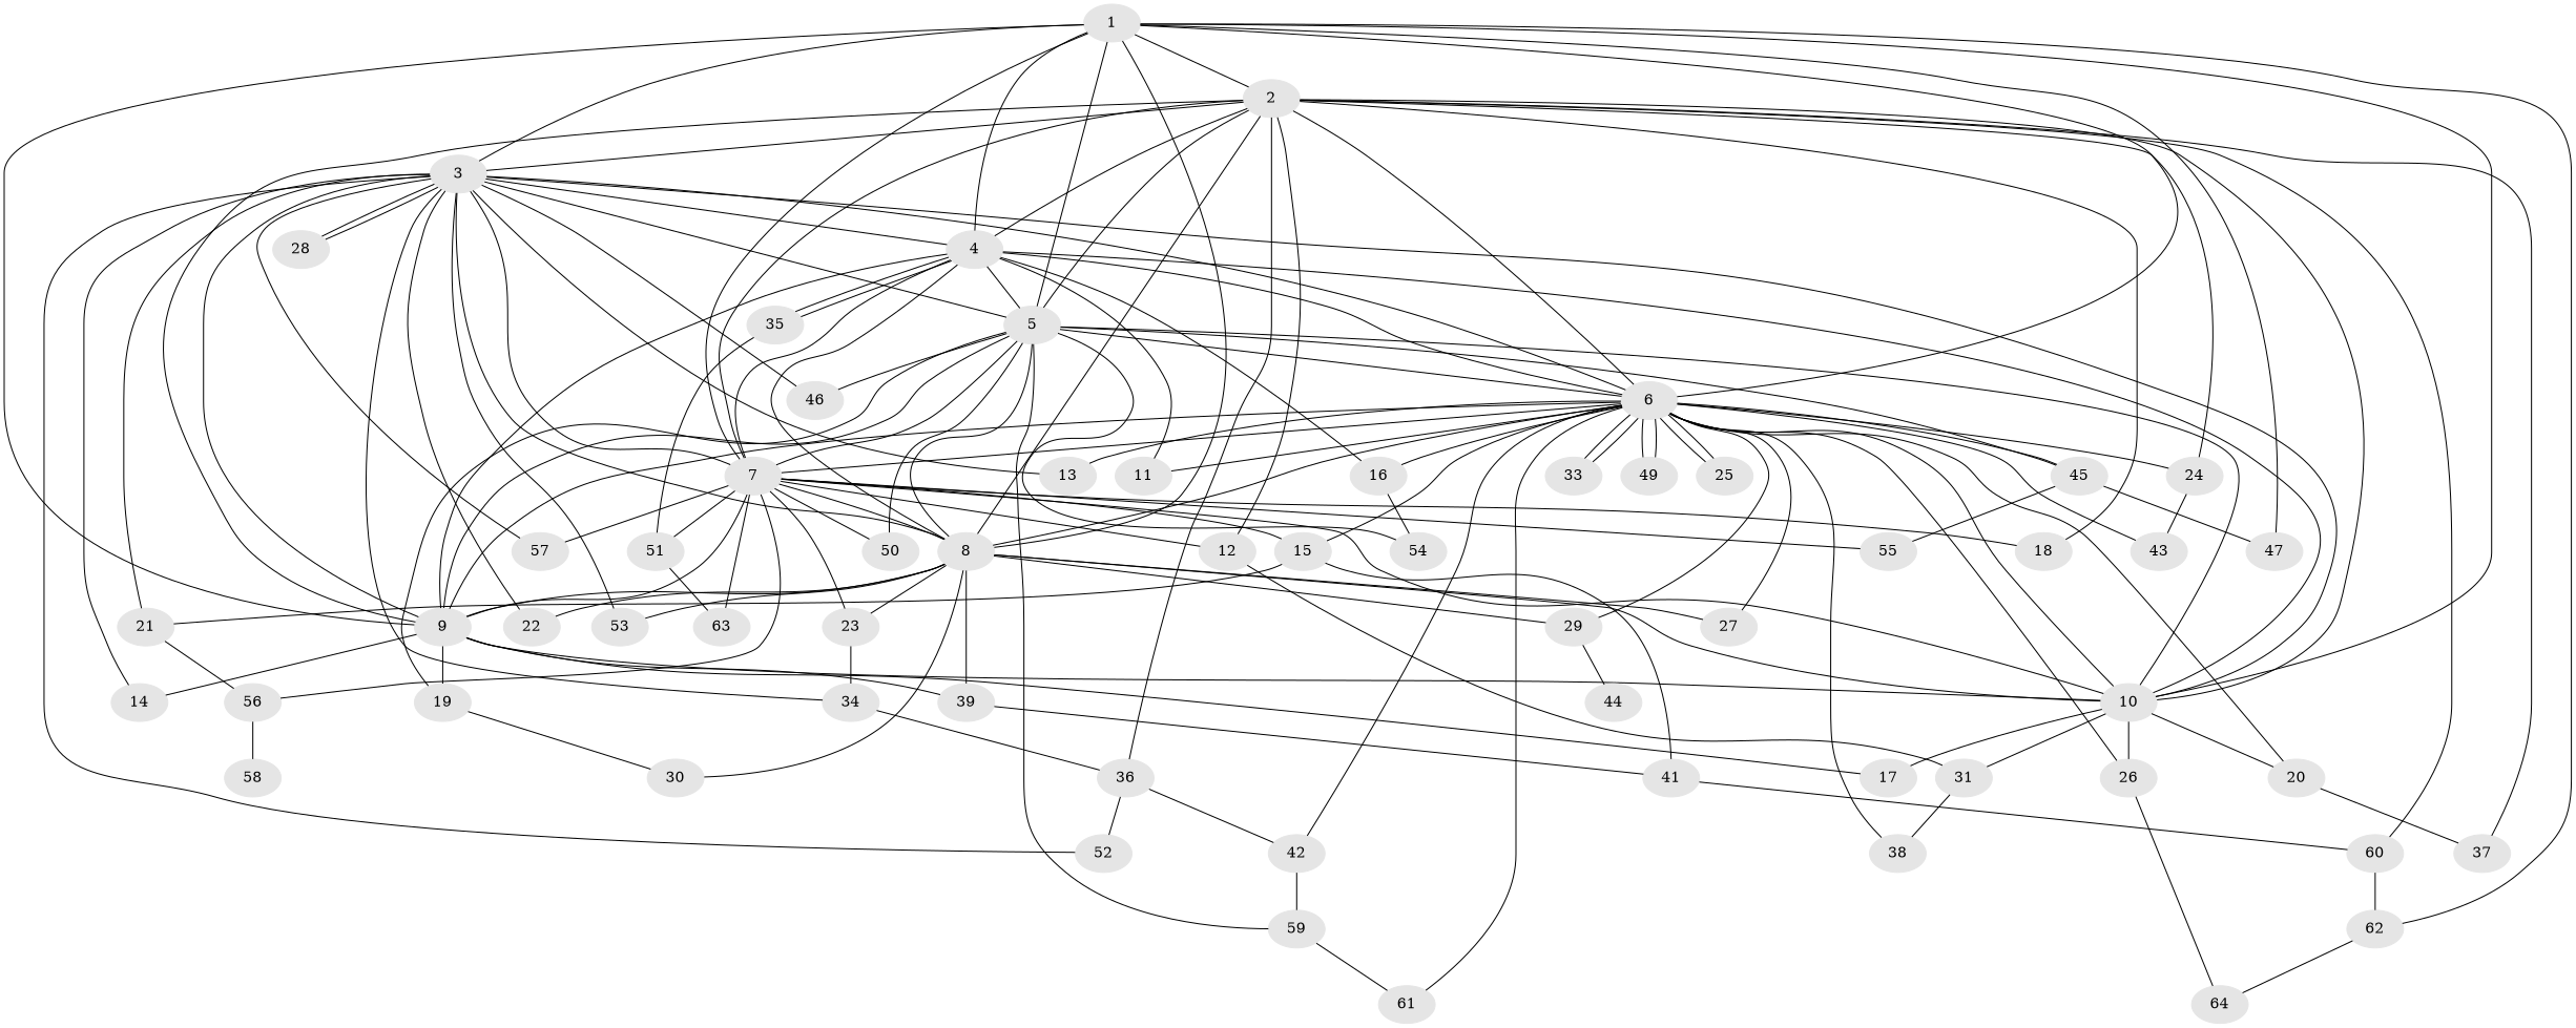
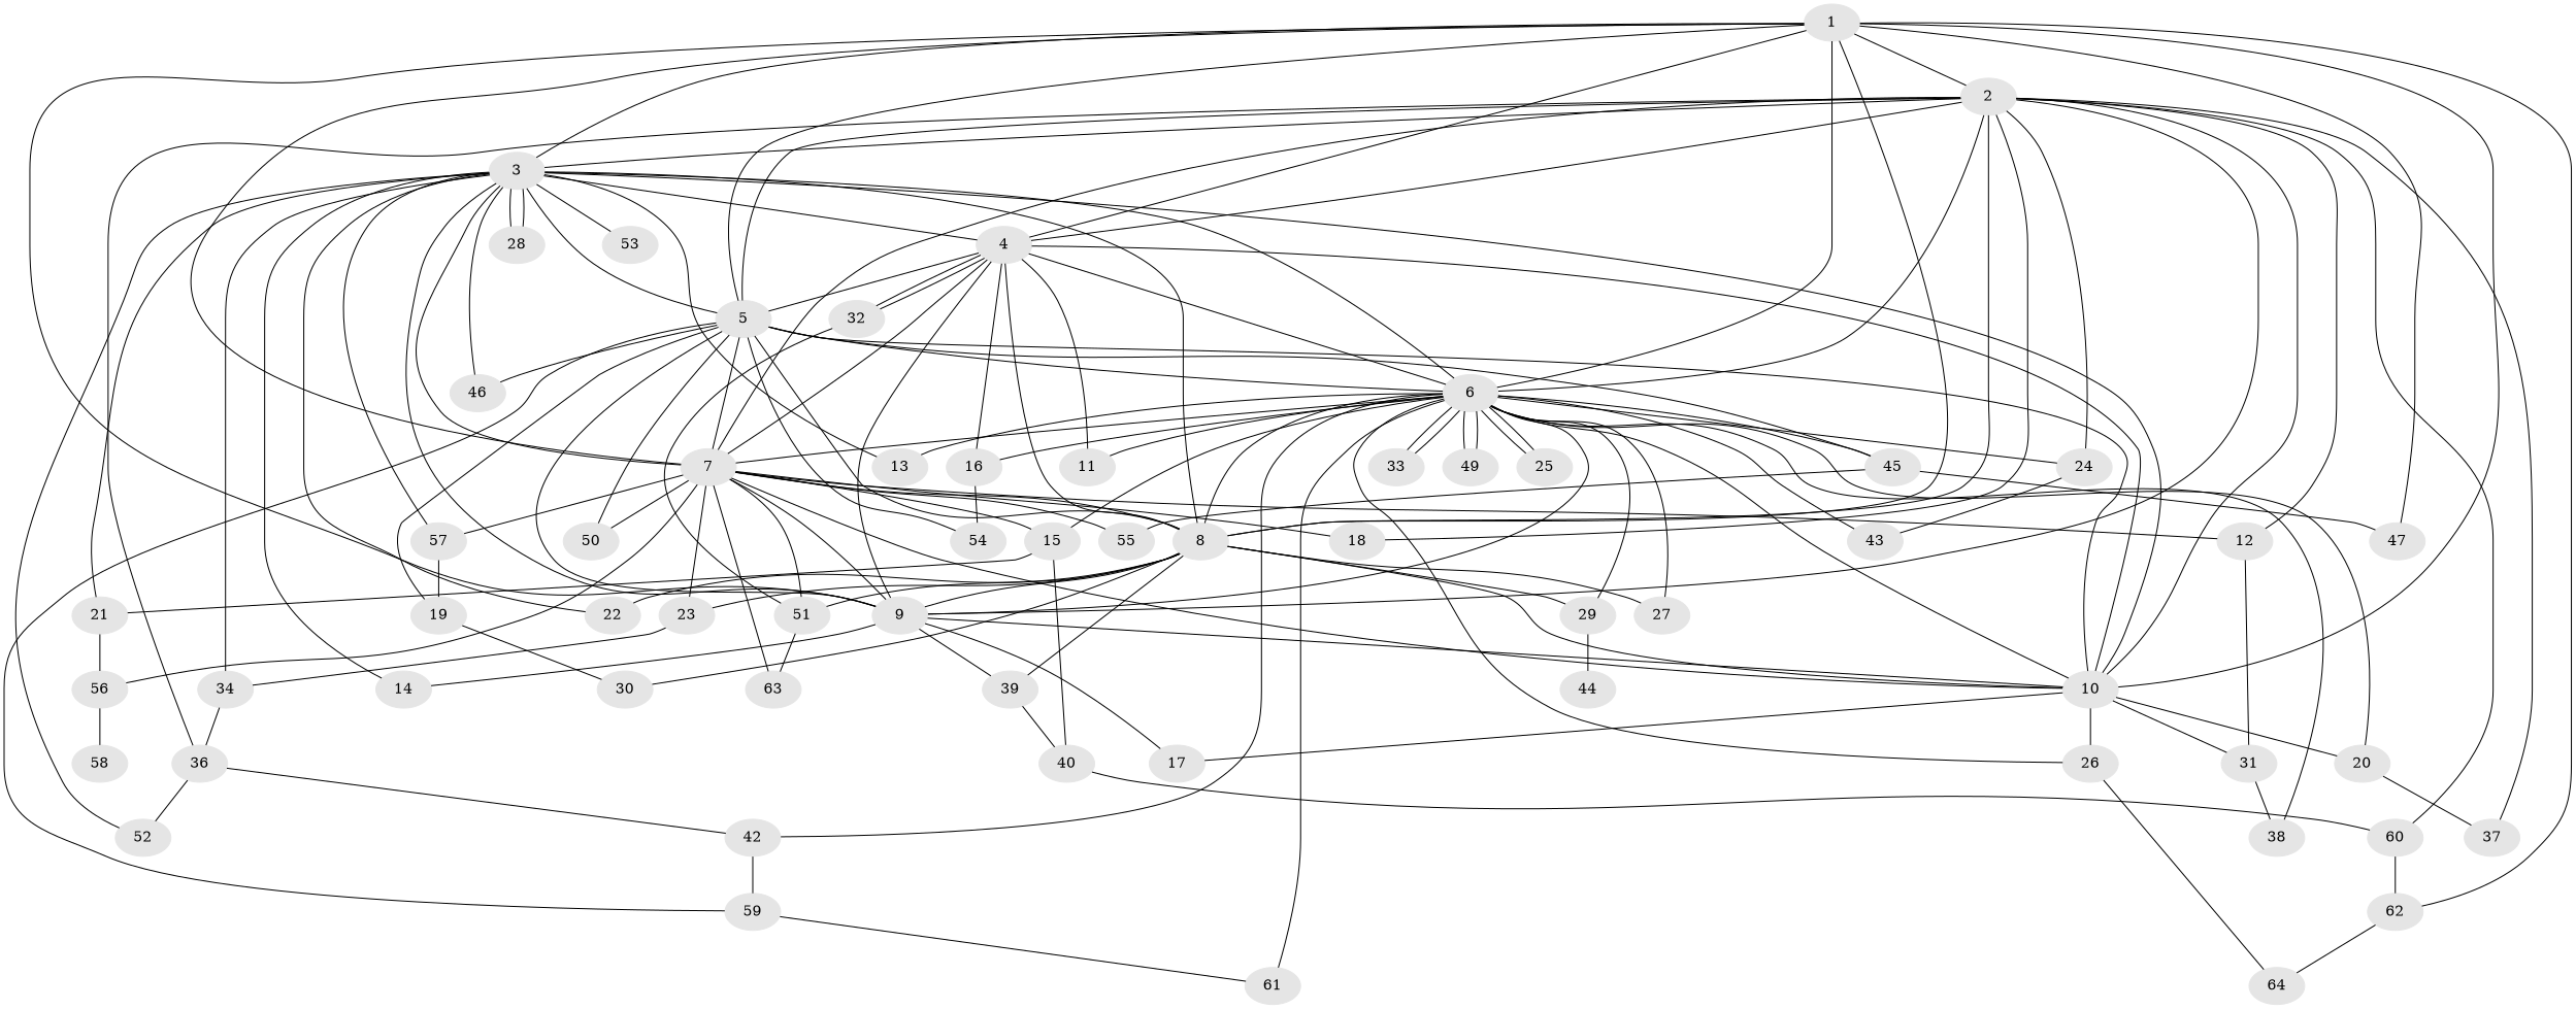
  graph {
    node [color=gray90 style=filled]
    1
    2
    3
    4
    5
    6
    7
    8
    9
    10
    47
    62
    12
    18
    24
    36
    37
    60
    13
    14
    21
    22
    28
    34
    46
    52
    53
    57
    11
    16
-   32 [label=35]
+   32
    19
    45
    50
    54
    59
    15
    20
    25
    26
    27
    29
    33
    38
    42
    43
    49
    61
    23
    51
    55
    56
    63
    30
    39
    17
    31
    64
-   41
+   41 [label=40]
    44
    58
    1 -- 2
    1 -- 3
    1 -- 4
    1 -- 5
    1 -- 6
    1 -- 7
    1 -- 8
    1 -- 9
    1 -- 10
    1 -- 47
    1 -- 62
    2 -- 3
    2 -- 4
    2 -- 5
    2 -- 6
    2 -- 7
    2 -- 8
    2 -- 9
    2 -- 10
    2 -- 12
    2 -- 18
    2 -- 24
    2 -- 36
    2 -- 37
    2 -- 60
    3 -- 4
    3 -- 5
    3 -- 6
    3 -- 7
    3 -- 8
    3 -- 9
    3 -- 10
    3 -- 13
    3 -- 14
    3 -- 21
    3 -- 22
    3 -- 28
    3 -- 28
    3 -- 34
    3 -- 46
    3 -- 52
    3 -- 53
    3 -- 57
    4 -- 5
    4 -- 6
    4 -- 7
    4 -- 8
    4 -- 9
    4 -- 10
    4 -- 11
    4 -- 16
    4 -- 32
    4 -- 32
    5 -- 6
    5 -- 7
    5 -- 8
    5 -- 9
    5 -- 10
    5 -- 46
    5 -- 19
    5 -- 45
    5 -- 50
    5 -- 54
    5 -- 59
    6 -- 7
    6 -- 8
    6 -- 9
    6 -- 10
    6 -- 24
    6 -- 13
    6 -- 11
    6 -- 16
    6 -- 45
    6 -- 15
    6 -- 20
    6 -- 25
    6 -- 25
    6 -- 26
    6 -- 27
    6 -- 29
    6 -- 33
    6 -- 33
    6 -- 38
    6 -- 42
    6 -- 43
    6 -- 49
    6 -- 49
    6 -- 61
    7 -- 8
    7 -- 9
    7 -- 10
    7 -- 12
    7 -- 18
    7 -- 57
    7 -- 50
    7 -- 15
    7 -- 23
    7 -- 51
    7 -- 55
    7 -- 56
    7 -- 63
    8 -- 9
    8 -- 10
    8 -- 22
-   8 -- 53
+   8 -- 51
    8 -- 27
    8 -- 29
    8 -- 23
    8 -- 30
    8 -- 39
    9 -- 10
    9 -- 14
-   9 -- 19
+   57 -- 19
    9 -- 39
    9 -- 17
    10 -- 20
    10 -- 26
    10 -- 17
    10 -- 31
    62 -- 64
    12 -- 31
    24 -- 43
    36 -- 52
    36 -- 42
    60 -- 62
    21 -- 56
    34 -- 36
    16 -- 54
    32 -- 51
    19 -- 30
    45 -- 47
    45 -- 55
    59 -- 61
    15 -- 21
    15 -- 41
    20 -- 37
    26 -- 64
    29 -- 44
    42 -- 59
    23 -- 34
    51 -- 63
    56 -- 58
    39 -- 41
    31 -- 38
    41 -- 60
  }
